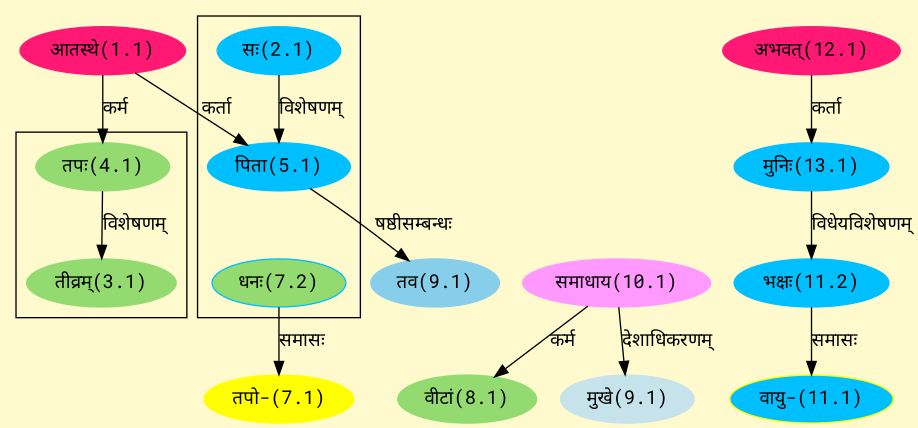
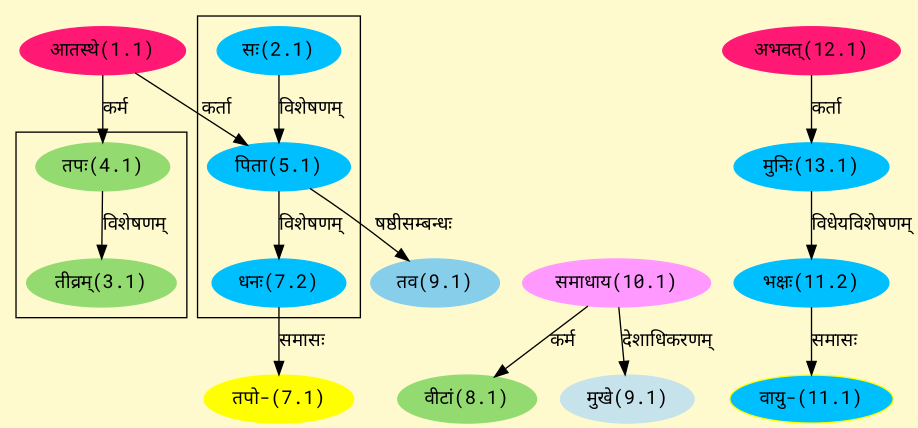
  digraph {
    bgcolor=lemonchiffon1
    compound=true
    fontname="Roboto Mono"
    rankdir=BT
    node [color="#00BFFF" fontname="Roboto Mono" style=filled]
    edge [dir=back fontname="Roboto Mono"]
    n1 [label="सः(2.1)"]
    n2 [label="पिता(5.1)"]
-   n3 [label="धनः(7.2)" fillcolor="#93DB70"]
+   n3 [label="धनः(7.2)"]
    n4 [color="#93DB70" label="तीव्रम्(3.1)"]
    n5 [color="#93DB70" label="तपः(4.1)"]
    n6 [color="#FF1975" label="आतस्थे(1.1)"]
    n7 [color="#87CEEB" label="तव(9.1)"]
    n8 [color="#FFFF00" label="तपो-(7.1)"]
    n9 [color="#93DB70" label="वीटां(8.1)"]
    n10 [color="#FF99FF" label="समाधाय(10.1)"]
    n11 [color="#FF1975" label="अभवत्(12.1)"]
    n12 [color="#C6E2EB" label="मुखे(9.1)"]
    n13 [color="#FFFF00" fillcolor="#00BFFF" label="वायु-(11.1)"]
    n14 [label="भक्षः(11.2)"]
    n15 [label="मुनिः(13.1)"]
    subgraph cluster_1 {
      n1
      n2
      n3
    }
    subgraph cluster_2 {
      n4
      n5
    }
    n2 -> n1 [label="विशेषणम्"]
    n2 -> n6 [label="कर्ता"]
+   n3 -> n2 [label="विशेषणम्"]
    n4 -> n5 [label="विशेषणम्"]
    n5 -> n6 [label="कर्म"]
    n7 -> n2 [label="षष्ठीसम्बन्धः"]
    n8 -> n3 [label="समासः"]
    n9 -> n10 [label="कर्म"]
    n12 -> n10 [label="देशाधिकरणम्"]
    n13 -> n14 [label="समासः"]
    n14 -> n15 [label="विधेयविशेषणम्"]
    n15 -> n11 [label="कर्ता"]
  }
